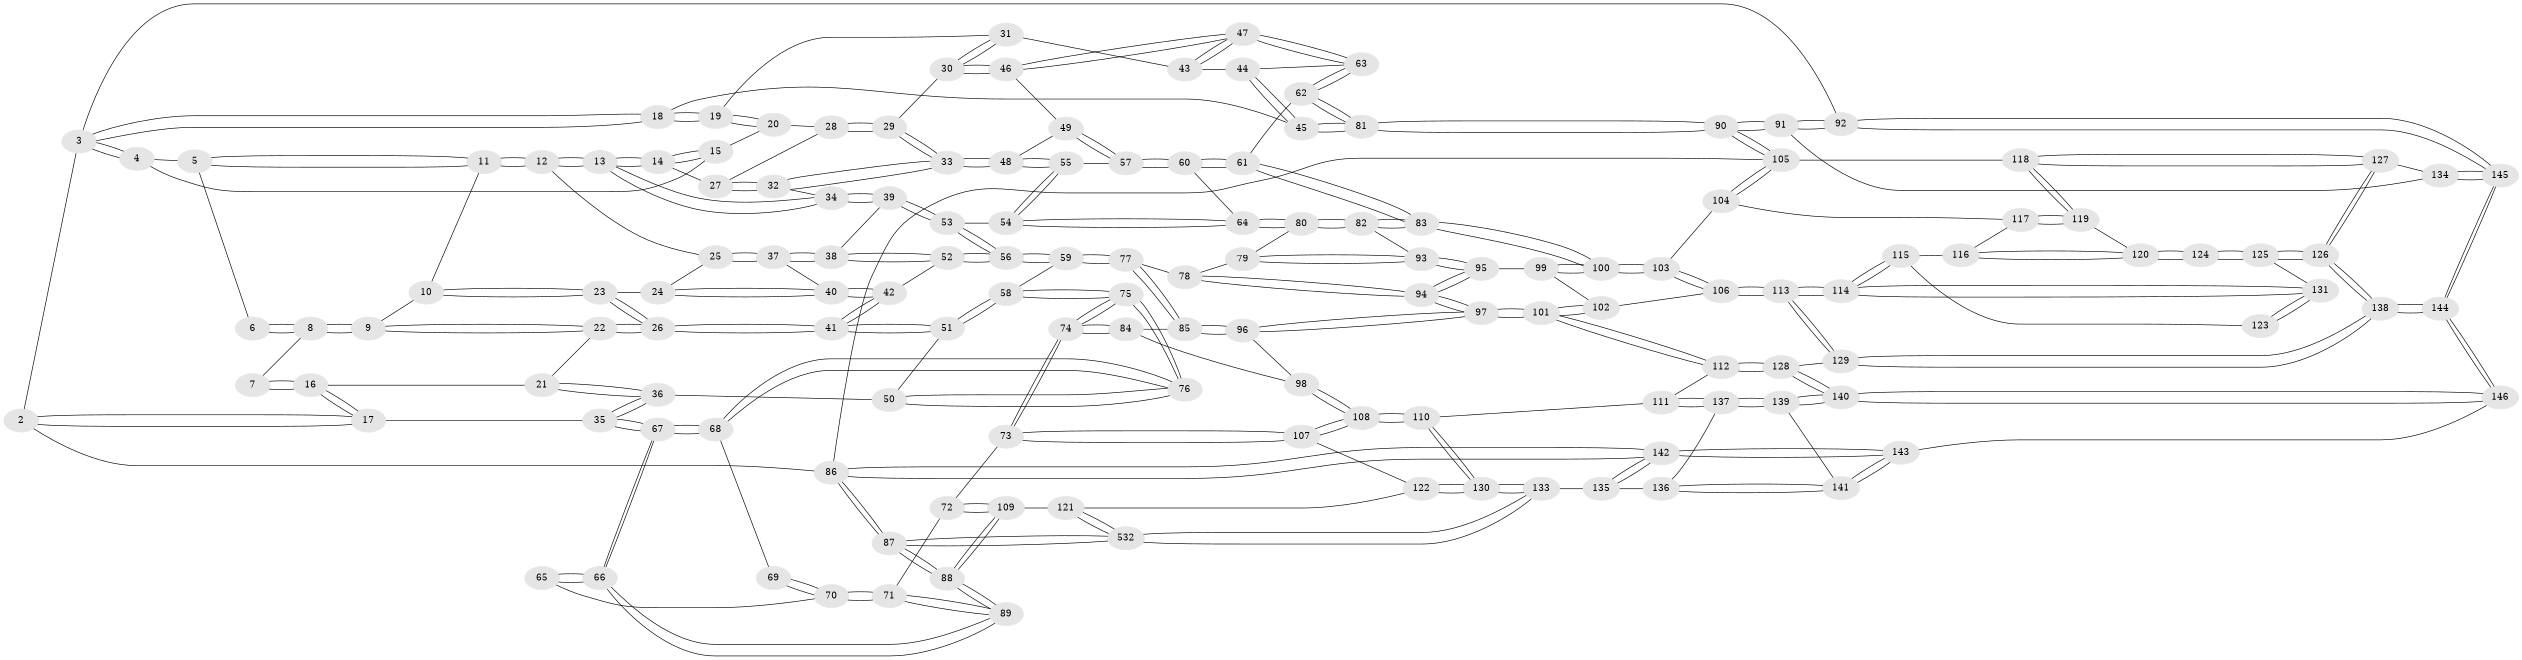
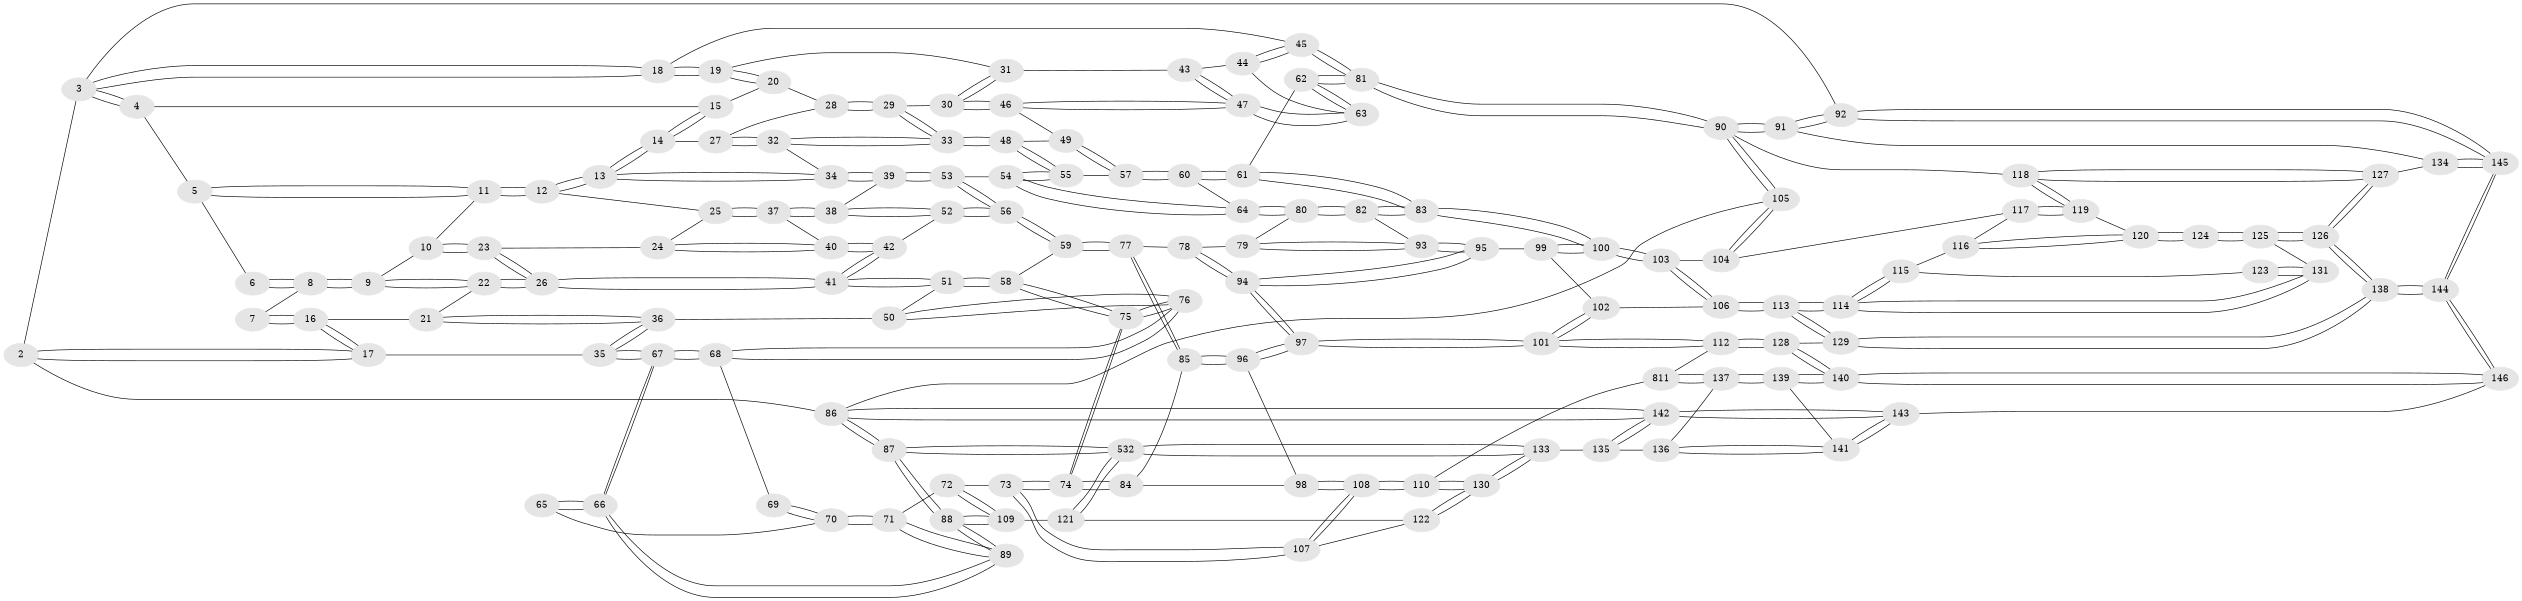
  graph {
    rankdir=LR
    node [color=gray90 style=filled]
    2
    3
    17
    86
    7
    8
    16
    4
    18
    92
    35
    87
    142
    105
    5
    15
    19
    45
    145
    6
    11
    20
    12
    9
    21
    10
    22
    23
    26
    24
    13
    25
    14
    34
    37
    27
    39
    28
    32
    36
    67
    31
    81
    43
    29
    50
    41
    40
    42
    38
    51
    33
    30
    46
    48
    47
    49
    44
    55
    53
    68
    76
    52
    56
    54
    58
    63
    90
    57
    60
    59
    75
    64
    80
    77
    61
    78
    85
    62
    83
    100
    82
    65
    66
    70
    89
    71
    69
    72
    73
    109
    74
    107
    121
    84
    108
    122
    98
    79
    94
    96
    93
    95
    97
    91
    103
    88
    n108 [label=532]
    143
    133
    134
    118
    99
    101
    102
    112
    110
    106
    104
    128
    113
    117
    119
    127
    114
    129
    130
-   111
+   111 [label=811]
    137
    139
    140
    115
    131
    138
    116
    123
    120
    124
    125
    126
    144
    146
    135
    136
    141
    2 -- 3
    2 -- 17
    2 -- 17
    2 -- 86
    3 -- 4
    3 -- 4
    3 -- 18
    3 -- 18
    3 -- 92
    17 -- 35
    86 -- 87
    86 -- 87
    86 -- 142
    86 -- 142
    86 -- 105
    7 -- 8
    7 -- 16
    7 -- 16
    8 -- 9
    8 -- 9
    16 -- 17
    16 -- 17
    16 -- 21
    4 -- 5
    4 -- 15
    18 -- 19
    18 -- 19
    18 -- 45
    92 -- 145
    92 -- 145
    35 -- 36
    35 -- 36
    35 -- 67
    35 -- 67
    87 -- 88
    87 -- 88
    87 -- n108
    87 -- n108
    142 -- 143
    142 -- 143
-   105 -- 118
+   90 -- 118
    5 -- 6
    5 -- 11
    5 -- 11
    15 -- 20
    19 -- 20
    19 -- 20
    19 -- 31
    45 -- 81
    45 -- 81
    6 -- 8
    6 -- 8
    11 -- 12
    11 -- 12
    20 -- 28
    12 -- 13
    12 -- 13
    12 -- 25
    9 -- 10
    9 -- 22
    9 -- 22
    21 -- 22
    21 -- 36
    21 -- 36
    10 -- 11
    10 -- 23
    10 -- 23
    22 -- 26
    22 -- 26
    23 -- 26
    23 -- 26
    23 -- 24
    26 -- 41
    26 -- 41
    24 -- 25
    24 -- 40
    24 -- 40
    13 -- 14
    13 -- 14
    13 -- 34
    13 -- 34
    25 -- 37
    25 -- 37
    14 -- 15
    14 -- 15
    14 -- 27
    34 -- 39
    34 -- 39
    37 -- 40
    37 -- 38
    37 -- 38
    27 -- 28
    27 -- 32
    27 -- 32
    39 -- 53
    39 -- 53
    28 -- 29
    28 -- 29
    32 -- 34
    32 -- 33
    32 -- 33
    36 -- 50
    67 -- 68
    67 -- 68
    31 -- 43
    81 -- 90
    81 -- 90
    43 -- 47
    43 -- 47
    43 -- 44
    29 -- 33
    29 -- 33
    29 -- 30
    50 -- 51
    50 -- 76
    50 -- 76
    41 -- 42
    41 -- 42
    41 -- 51
    41 -- 51
    40 -- 42
    40 -- 42
    42 -- 52
    38 -- 39
    38 -- 52
    38 -- 52
    51 -- 58
    51 -- 58
    33 -- 48
    33 -- 48
    30 -- 31
    30 -- 31
    30 -- 46
    30 -- 46
    46 -- 47
    46 -- 47
    46 -- 49
    48 -- 49
    48 -- 55
    48 -- 55
    47 -- 63
    47 -- 63
    49 -- 57
    49 -- 57
    44 -- 45
    44 -- 45
    44 -- 63
    55 -- 57
    53 -- 56
    53 -- 56
    53 -- 54
    68 -- 76
    68 -- 76
    68 -- 69
    52 -- 56
    52 -- 56
    56 -- 59
    56 -- 59
    54 -- 55
    54 -- 55
    54 -- 64
    54 -- 64
    58 -- 59
    58 -- 75
    58 -- 75
    90 -- 105
    90 -- 105
    90 -- 91
    90 -- 91
    57 -- 60
    57 -- 60
    60 -- 64
    60 -- 61
    60 -- 61
    59 -- 77
    59 -- 77
    75 -- 76
    75 -- 76
    64 -- 80
    64 -- 80
    80 -- 82
    80 -- 82
    77 -- 78
    77 -- 85
    77 -- 85
    61 -- 62
    61 -- 83
    61 -- 83
    78 -- 79
    78 -- 94
    78 -- 94
    85 -- 96
    85 -- 96
    62 -- 81
    62 -- 81
    62 -- 63
    62 -- 63
    83 -- 100
    83 -- 100
    100 -- 103
    100 -- 103
    82 -- 83
    82 -- 83
    82 -- 93
    65 -- 66
    65 -- 66
    65 -- 70
    66 -- 67
    66 -- 67
    66 -- 89
    66 -- 89
    70 -- 71
    70 -- 71
    71 -- 89
    71 -- 89
    71 -- 72
    69 -- 70
    69 -- 70
    72 -- 73
    72 -- 109
    72 -- 109
    73 -- 74
    73 -- 74
    73 -- 107
    73 -- 107
    109 -- 121
    74 -- 75
    74 -- 75
    74 -- 84
    74 -- 84
    107 -- 108
    107 -- 108
    107 -- 122
    121 -- 122
    121 -- n108
    121 -- n108
    84 -- 85
    84 -- 98
    108 -- 110
    108 -- 110
    122 -- 130
    122 -- 130
    98 -- 108
    98 -- 108
    79 -- 80
    79 -- 93
    79 -- 93
    94 -- 95
    94 -- 95
    94 -- 97
    94 -- 97
    96 -- 98
    96 -- 97
    96 -- 97
    93 -- 95
    93 -- 95
    95 -- 99
    97 -- 101
    97 -- 101
    91 -- 92
    91 -- 92
    91 -- 134
    103 -- 106
    103 -- 106
    103 -- 104
    88 -- 89
    88 -- 89
    88 -- 109
    88 -- 109
    n108 -- 133
    n108 -- 133
    143 -- 146
    133 -- 135
    134 -- 145
    134 -- 145
    118 -- 119
    118 -- 119
    118 -- 127
    118 -- 127
    99 -- 100
    99 -- 100
    99 -- 102
    101 -- 102
    101 -- 102
    101 -- 112
    101 -- 112
    102 -- 106
    112 -- 128
    112 -- 128
    110 -- 130
    110 -- 130
    110 -- 111
    106 -- 113
    106 -- 113
    104 -- 105
    104 -- 105
    104 -- 117
    128 -- 129
    128 -- 140
    128 -- 140
    113 -- 114
    113 -- 114
    113 -- 129
    113 -- 129
    117 -- 119
    117 -- 119
    119 -- 120
    127 -- 134
    114 -- 115
    114 -- 115
    114 -- 131
    114 -- 131
    129 -- 138
    129 -- 138
    130 -- 133
    130 -- 133
    111 -- 112
    111 -- 137
    111 -- 137
    137 -- 139
    137 -- 139
    139 -- 140
    139 -- 140
    139 -- 141
    140 -- 146
    140 -- 146
    115 -- 116
    115 -- 123
    138 -- 144
    138 -- 144
    116 -- 117
    116 -- 120
    116 -- 120
    123 -- 131
    123 -- 131
    120 -- 124
    120 -- 124
    124 -- 125
    124 -- 125
    125 -- 131
    125 -- 126
    125 -- 126
    126 -- 127
    126 -- 127
    126 -- 138
    126 -- 138
    144 -- 145
    144 -- 145
    144 -- 146
    144 -- 146
    135 -- 142
    135 -- 142
    135 -- 136
    136 -- 137
    136 -- 141
    136 -- 141
    141 -- 143
    141 -- 143
  }
